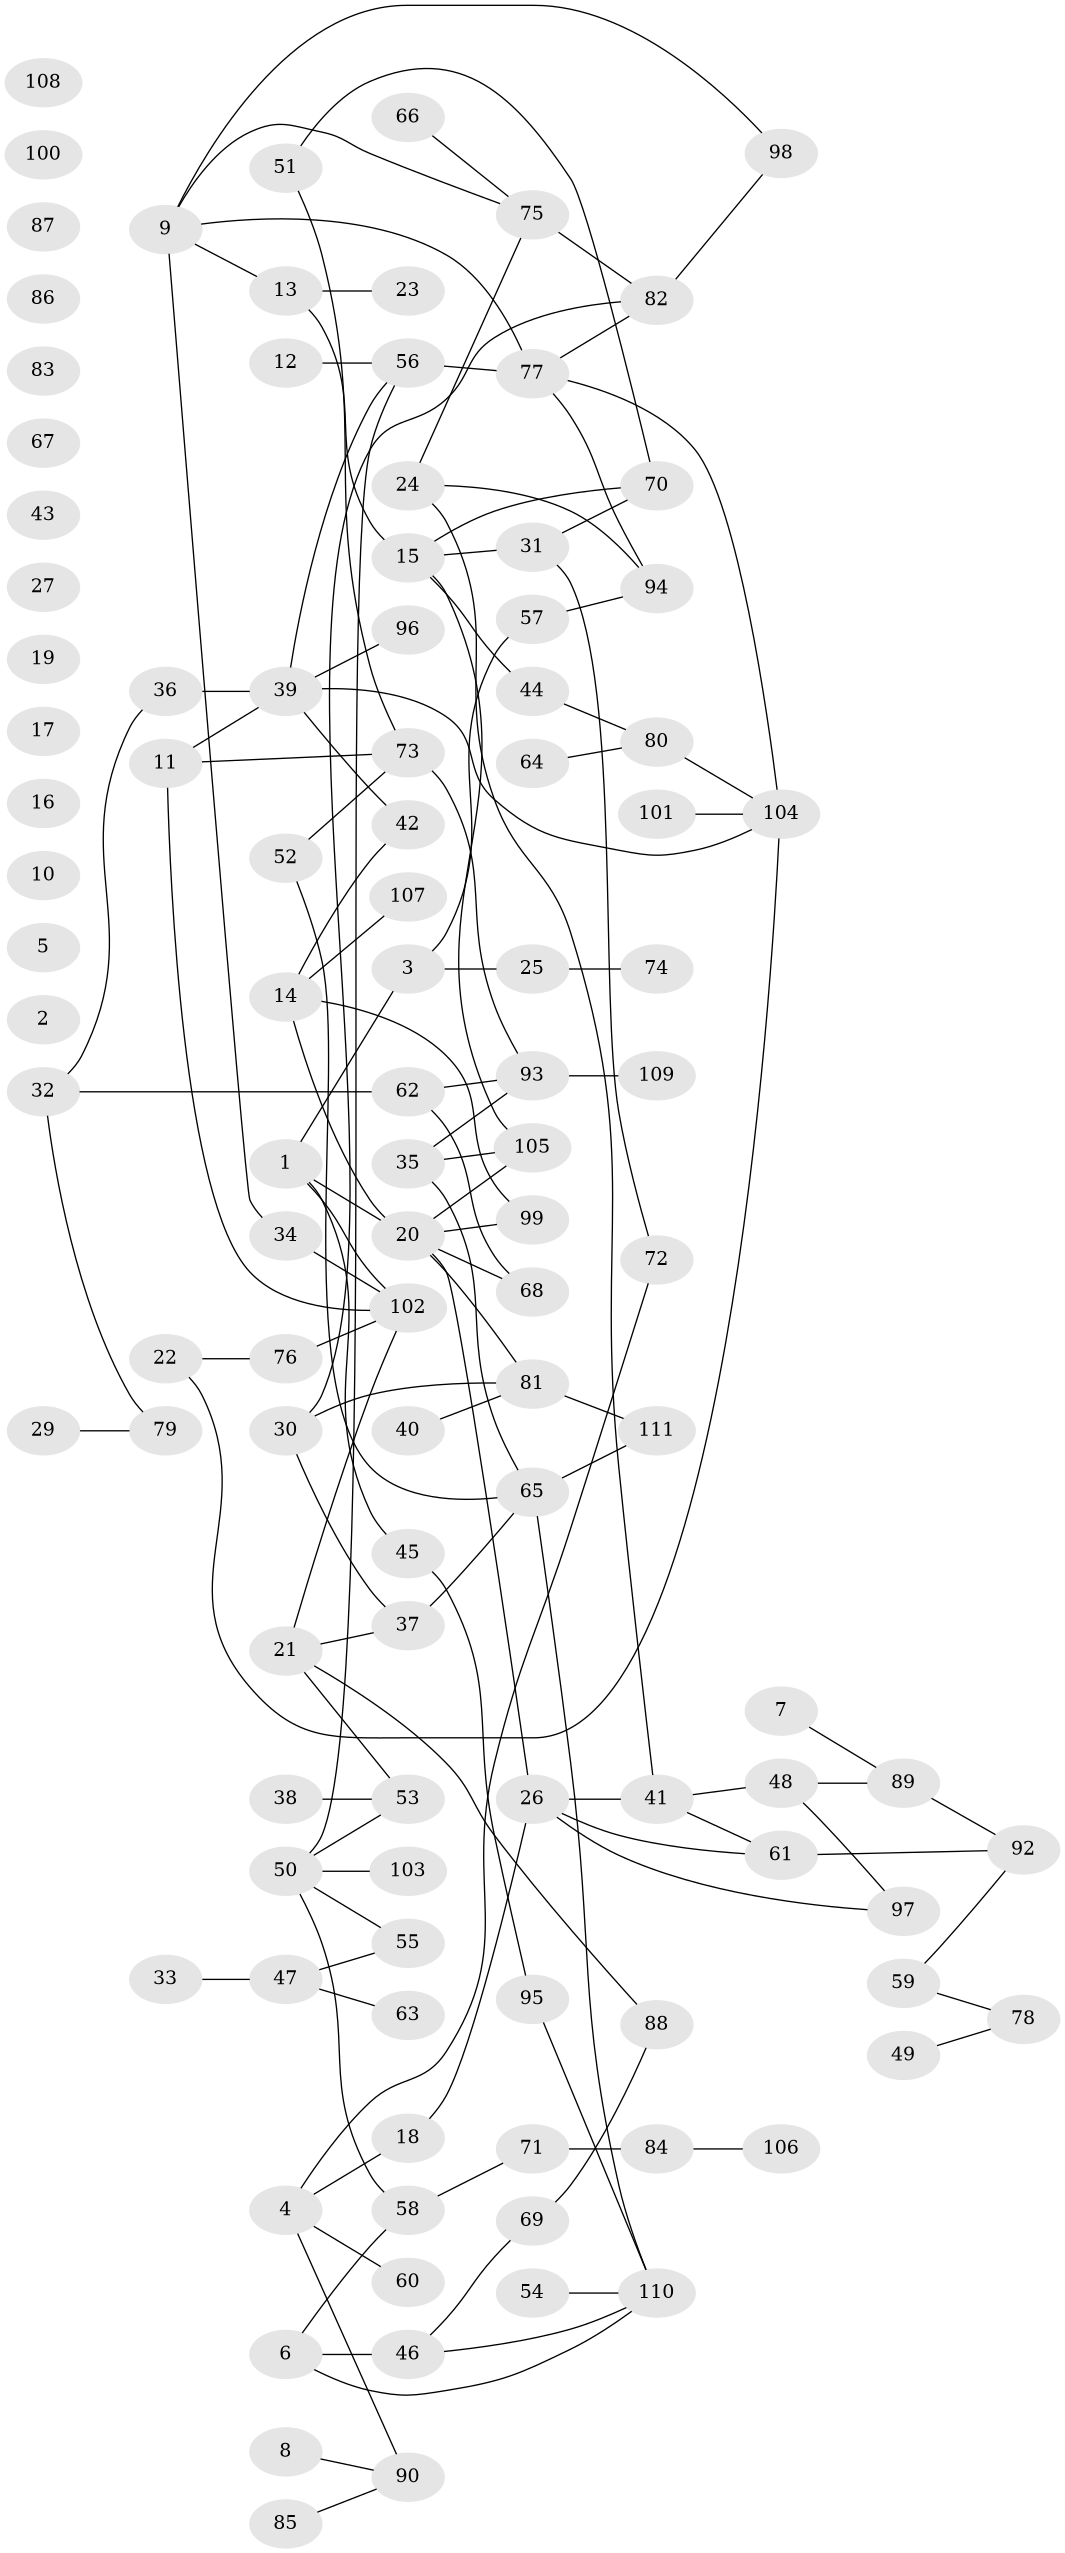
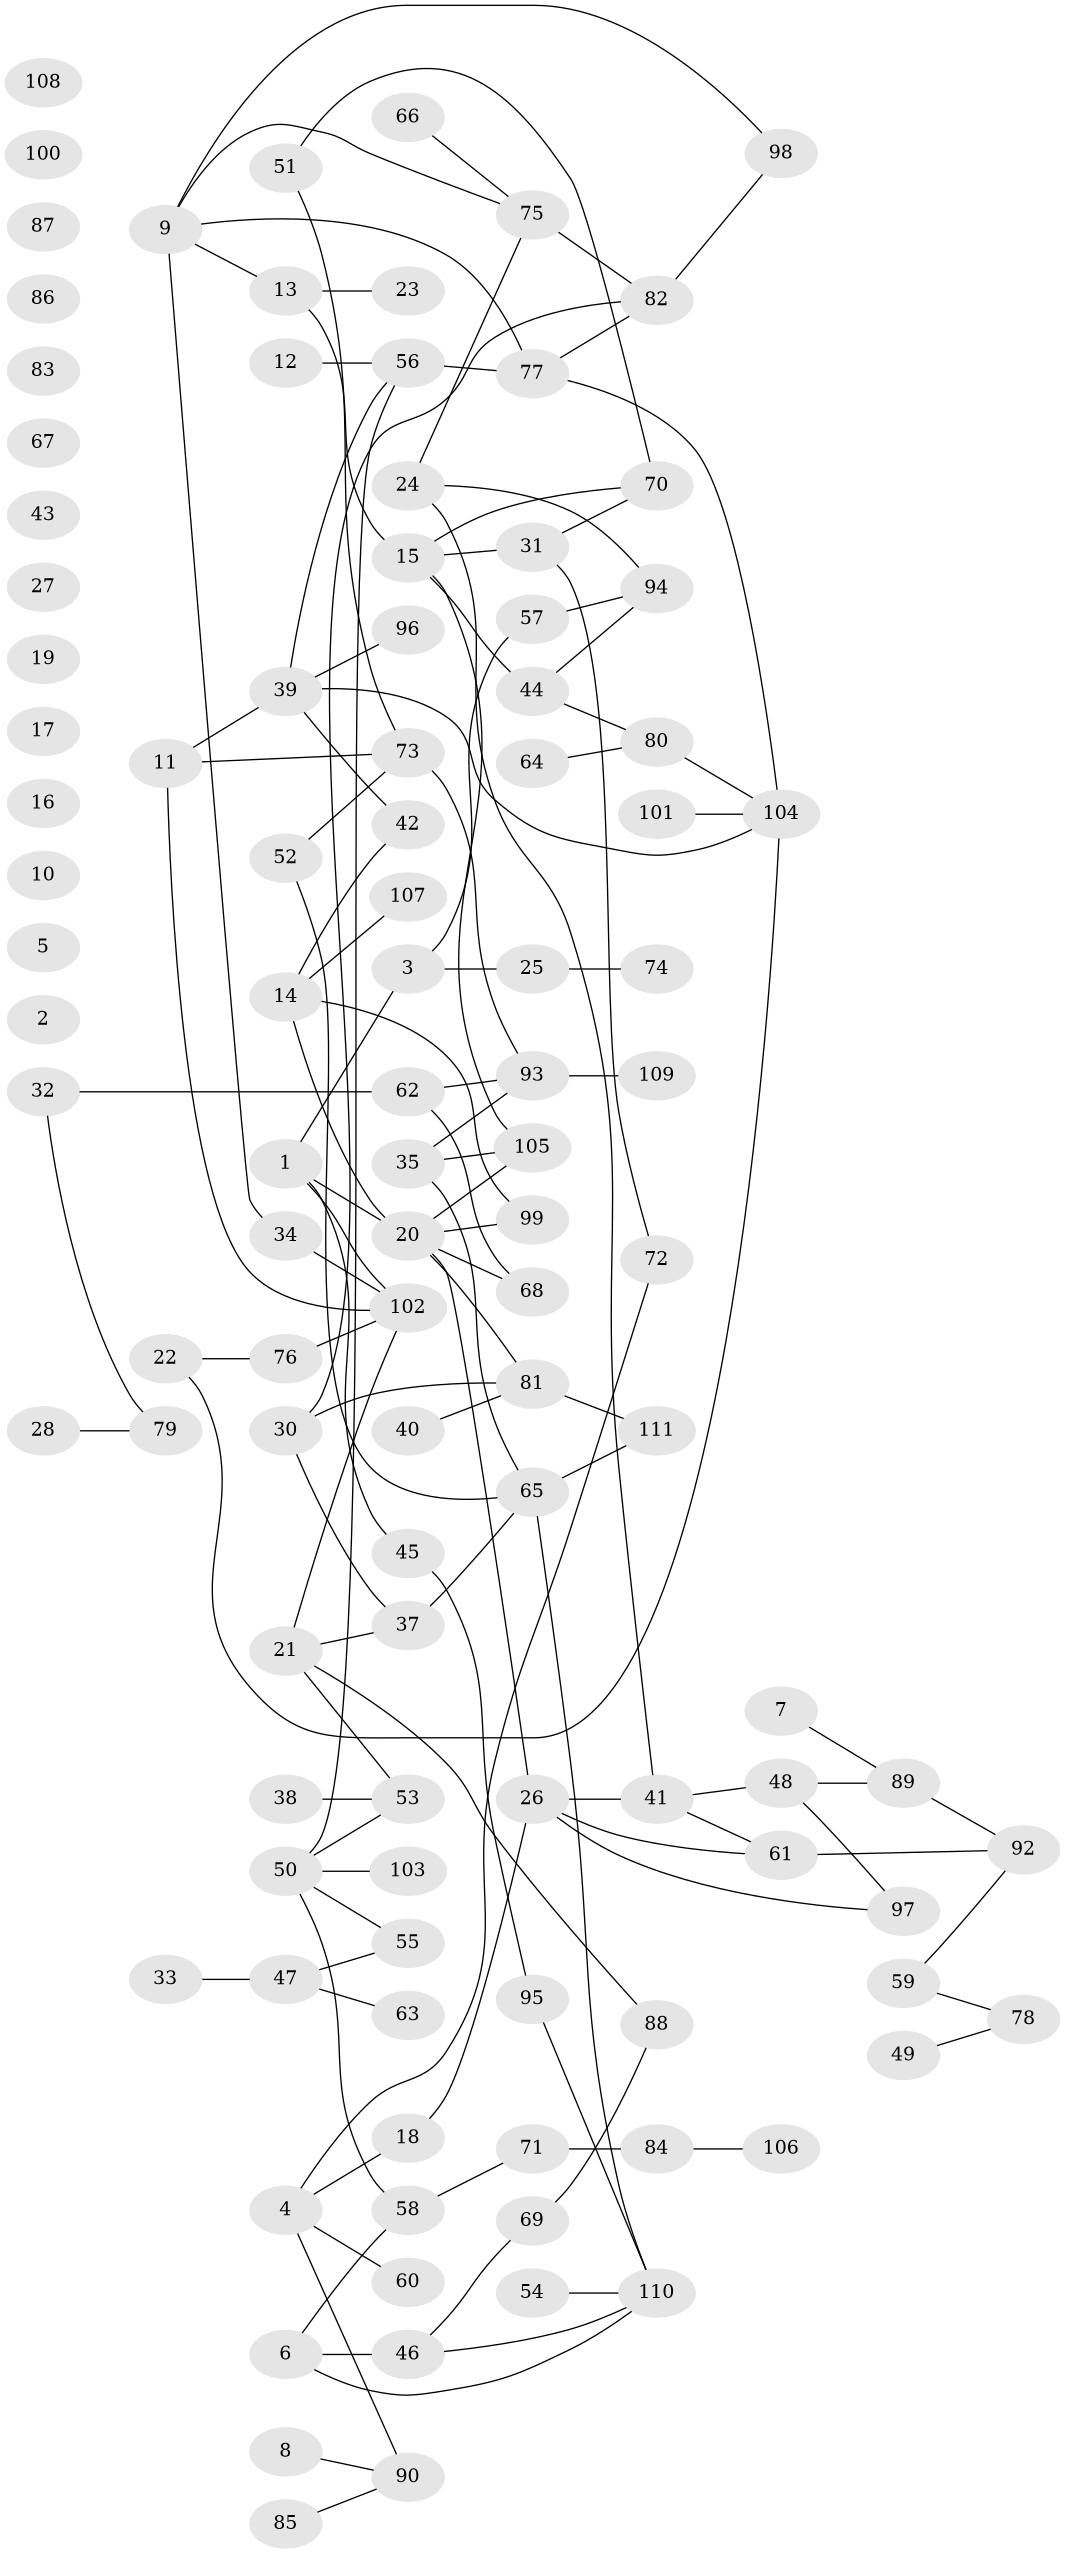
  graph {
    rankdir=LR
    node [color=gray90 style=filled]
    1
    3
    20
    45
    102
    25
    57
    99
    105
    26
    68
    81
    95
    2
    74
    94
    4
    18
    60
    72
    90
    5
    6
    46
    58
    110
    69
    71
    7
    89
    92
    8
    9
    13
    34
    75
    77
    98
    15
    23
    82
    104
    10
    11
    39
    73
    56
    42
    96
    93
    12
    44
    70
    31
    14
    107
    80
    16
    17
    41
    61
    97
    19
    111
    21
    37
    53
    88
    65
    22
    76
    24
    48
    27
-   28 [label=29]
+   28
    79
    30
    32
-   36
    62
    33
    47
    55
    63
    35
    109
    38
    40
    43
    49
    78
    50
    103
    51
    52
    54
    84
    59
    64
    66
    67
    106
    83
    85
    86
    87
    100
    101
    108
    1 -- 3
    1 -- 20
    1 -- 45
    1 -- 102
    3 -- 25
    3 -- 57
    20 -- 99
    20 -- 105
    20 -- 26
    20 -- 68
    20 -- 81
    45 -- 95
    25 -- 74
    57 -- 94
    26 -- 41
    26 -- 61
    26 -- 97
    81 -- 111
    95 -- 110
    4 -- 18
    4 -- 60
    4 -- 72
    4 -- 90
    18 -- 26
    6 -- 46
    6 -- 58
    6 -- 110
    46 -- 110
    46 -- 69
    58 -- 71
    69 -- 88
    71 -- 84
    7 -- 89
    89 -- 92
    8 -- 90
    9 -- 13
    9 -- 34
    9 -- 75
    9 -- 77
    9 -- 98
    13 -- 15
    13 -- 23
    34 -- 102
    75 -- 82
-   77 -- 94
+   44 -- 94
    77 -- 82
    77 -- 104
    15 -- 105
    15 -- 44
    15 -- 70
    15 -- 31
    82 -- 98
    11 -- 102
    11 -- 39
    11 -- 73
    39 -- 104
    39 -- 56
    39 -- 42
    39 -- 96
    73 -- 93
    56 -- 77
    93 -- 109
    12 -- 56
    44 -- 80
    31 -- 72
    31 -- 70
    14 -- 20
    14 -- 99
    14 -- 42
    14 -- 107
    80 -- 104
    41 -- 61
    41 -- 48
    61 -- 92
    21 -- 102
    21 -- 37
    21 -- 53
    21 -- 88
    37 -- 65
    65 -- 110
    65 -- 111
    22 -- 104
    22 -- 76
    76 -- 102
    24 -- 94
    24 -- 75
    24 -- 41
    48 -- 89
    48 -- 97
    28 -- 79
    30 -- 81
    30 -- 82
    30 -- 37
    32 -- 79
-   32 -- 36
    32 -- 62
-   36 -- 39
    62 -- 68
    62 -- 93
    33 -- 47
    47 -- 55
    47 -- 63
    35 -- 105
    35 -- 93
    35 -- 65
    38 -- 53
    40 -- 81
    49 -- 78
    50 -- 58
    50 -- 56
    50 -- 53
    50 -- 55
    50 -- 103
    51 -- 73
    51 -- 70
    52 -- 73
    52 -- 65
    54 -- 110
    84 -- 106
    59 -- 92
    59 -- 78
    64 -- 80
    66 -- 75
    85 -- 90
    101 -- 104
  }
